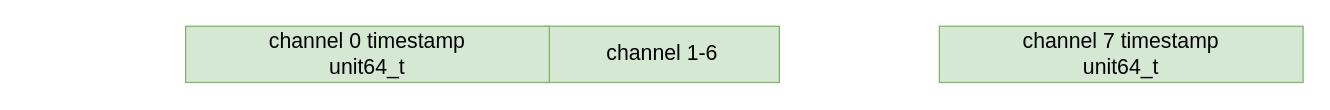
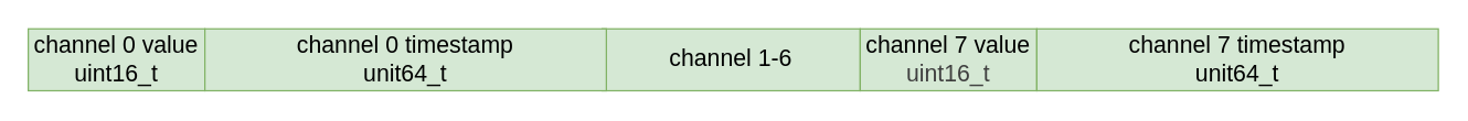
  <mxCell id="0" />
  <mxCell id="1" parent="0" />
  <mxCell id="2" value="channel 1-6" style="text;html=1;align=center;verticalAlign=middle;whiteSpace=wrap;rounded=0;strokeColor=#82b366;fontSize=17;fillColor=#d5e8d4;" parent="1" vertex="1"><mxGeometry x="436" y="20.5" width="187" height="45" as="geometry" /></mxCell>
+ <mxCell id="3" value="channel 0 value&lt;div&gt;uint16_t&lt;/div&gt;" style="text;html=1;align=center;verticalAlign=middle;whiteSpace=wrap;rounded=0;strokeColor=#82b366;fontSize=17;fillColor=#d5e8d4;" parent="1" vertex="1"><mxGeometry x="20" y="20.5" width="128" height="45" as="geometry" /></mxCell>
  <mxCell id="4" value="channel 0 timestamp&lt;div&gt;unit64_t&lt;/div&gt;" style="text;html=1;align=center;verticalAlign=middle;whiteSpace=wrap;rounded=0;strokeColor=#82b366;fontSize=17;fillColor=#d5e8d4;" parent="1" vertex="1"><mxGeometry x="148" y="20.5" width="291" height="45" as="geometry" /></mxCell>
+ <mxCell id="5" value="channel 7 value&lt;div&gt;&lt;span style=&quot;color: rgb(63, 63, 63);&quot;&gt;uint16_t&lt;/span&gt;&lt;/div&gt;" style="text;html=1;align=center;verticalAlign=middle;whiteSpace=wrap;rounded=0;strokeColor=#82b366;fontSize=17;fillColor=#d5e8d4;" parent="1" vertex="1"><mxGeometry x="623" y="20.5" width="128" height="45" as="geometry" /></mxCell>
  <mxCell id="6" value="channel 7 timestamp&lt;div&gt;unit64_t&lt;/div&gt;" style="text;html=1;align=center;verticalAlign=middle;whiteSpace=wrap;rounded=0;strokeColor=#82b366;fontSize=17;fillColor=#d5e8d4;" parent="1" vertex="1"><mxGeometry x="751" y="20.5" width="291" height="45" as="geometry" /></mxCell>
